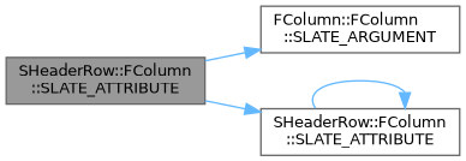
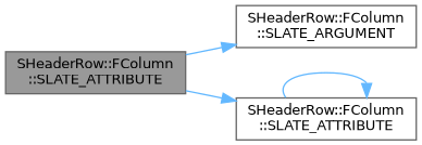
  digraph {
    rankdir=LR
    node [color=grey40 fillcolor=white fontname=Helvetica fontsize=10 shape=box style=filled]
    edge [color=steelblue1 fontname=Helvetica fontsize=10 labelfontname=Helvetica labelfontsize=10 style=solid]
    n1 [color=gray40 fillcolor=grey60 fontcolor=black height=0.2 label="SHeaderRow::FColumn\l::SLATE_ATTRIBUTE" width=0.4]
-   n2 [height=0.2 label="FColumn::FColumn\l::SLATE_ARGUMENT" width=0.4]
+   n2 [height=0.2 label="SHeaderRow::FColumn\l::SLATE_ARGUMENT" width=0.4]
    n3 [height=0.2 label="SHeaderRow::FColumn\l::SLATE_ATTRIBUTE" width=0.4]
    n1 -> n2
    n1 -> n3
    n3 -> n3
  }
